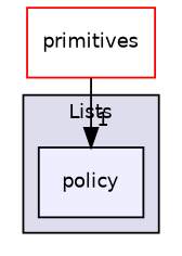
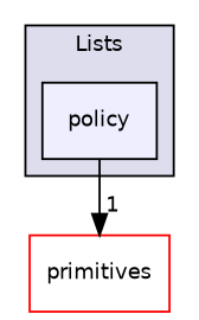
  digraph {
    compound=true
    node [fontname=Helvetica fontsize=10 shape=box]
    n1 [fillcolor="#eeeeff" label=policy pencolor=black style=filled]
    n2 [color=red label=primitives]
    subgraph cluster_1 {
      bgcolor="#ddddee"
      fontname=Helvetica
      fontsize=10
      label=Lists
      pencolor=black
      n1
    }
-   n2 -> n1 [headlabel=1 labeldistance=1.5 labelfontname=Helvetica labelfontsize=10]
+   n1 -> n2 [headlabel=1 labeldistance=1.5 labelfontname=Helvetica labelfontsize=10]
  }
